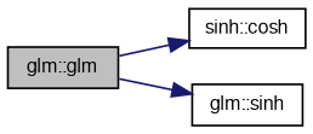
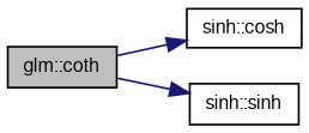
  digraph {
    rankdir=LR
    node [color=black fontname=FreeSans fontsize=10 shape=record]
    edge [color=midnightblue fontname=FreeSans fontsize=10 labelfontname=FreeSans labelfontsize=10 style=solid]
-   n1 [fillcolor=grey75 fontcolor=black height=0.2 label="glm::glm" style=filled width=0.4]
+   n1 [fillcolor=grey75 fontcolor=black height=0.2 label="glm::coth" style=filled width=0.4]
    n2 [height=0.2 label="sinh::cosh" width=0.4]
-   n3 [height=0.2 label="glm::sinh" width=0.4]
+   n3 [height=0.2 label="sinh::sinh" width=0.4]
    n1 -> n2
    n1 -> n3
  }
